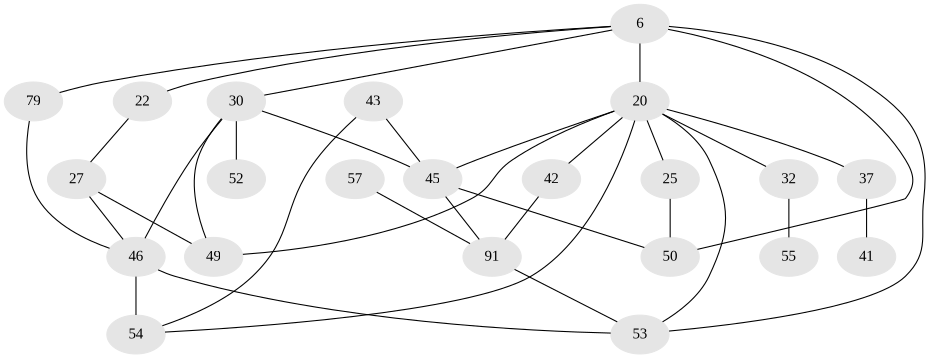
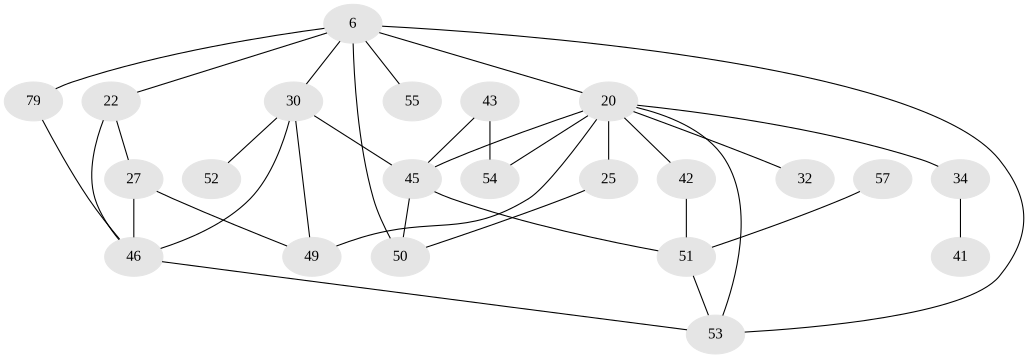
  graph {
    fontname="Liberation Serif"
    node [color=gray90 fontname="Liberation Serif" style=filled]
    edge [fontname="Liberation Serif"]
    6 [super="+1+2"]
    20 [super="+9"]
    22
    30 [super="+14+15+18"]
    n5 [label=79]
    50 [super="+3"]
    53 [super="+44+36"]
    55
    25
    32
-   34 [label=37]
+   34
    42
    45 [super="+17+37+41"]
    49 [super="+29"]
    54 [super="+10+35"]
    27 [super="+26"]
    46 [super="+40+12+38"]
    52
    n19 [label=41]
-   51 [super="+23+33" label=91]
+   51 [super="+23+33"]
    43
    n22 [label=57]
    6 -- 20 [weight=2]
    6 -- 22
    6 -- 30 [weight=2]
    6 -- n5
    6 -- 50 [weight=2]
    6 -- 53
-   32 -- 55
+   6 -- 55
    20 -- 53 [weight=2]
    20 -- 25
    20 -- 32
    20 -- 34
    20 -- 42
    20 -- 45
    20 -- 49
    20 -- 54
    22 -- 27
    30 -- 45
    30 -- 49
    30 -- 46 [weight=2]
    30 -- 52
    n5 -- 46
    25 -- 50
    34 -- n19
    42 -- 51
    45 -- 50
    45 -- 51
    27 -- 49
    27 -- 46 [weight=3]
    46 -- 53 [weight=2]
-   46 -- 54 [weight=3]
+   46 -- 22 [weight=3]
    51 -- 53
    43 -- 45
    43 -- 54
    n22 -- 51
  }
